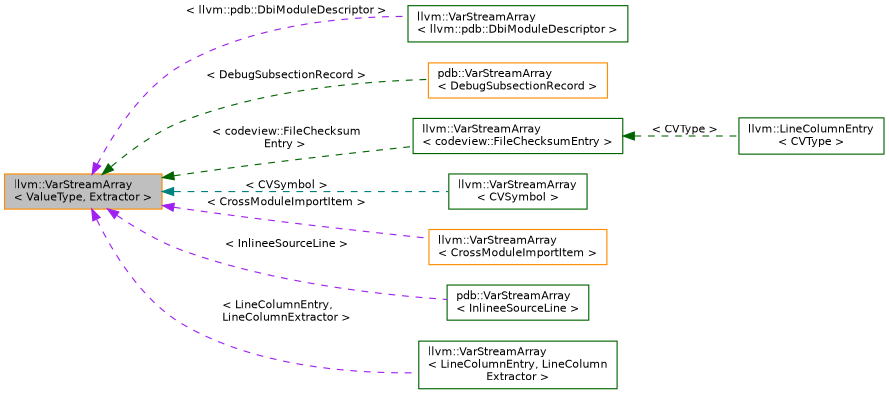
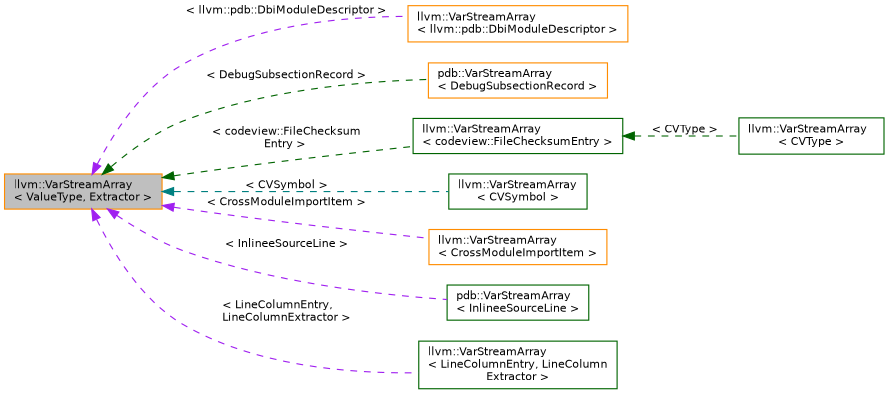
  digraph {
    rankdir=LR
    node [color=darkgreen fontname=Helvetica fontsize=10 shape=record]
    edge [color=purple dir=back fontname=Helvetica fontsize=10 labelfontname=Helvetica labelfontsize=10 style=dashed]
    n1 [color=darkorange fillcolor=grey75 fontcolor=black height=0.2 label="llvm::VarStreamArray\l\< ValueType, Extractor \>" style=filled width=0.4]
-   n2 [height=0.2 label="llvm::VarStreamArray\l\< llvm::pdb::DbiModuleDescriptor \>" width=0.4]
+   n2 [color=darkorange height=0.2 label="llvm::VarStreamArray\l\< llvm::pdb::DbiModuleDescriptor \>" width=0.4]
    n3 [color=darkorange height=0.2 label="pdb::VarStreamArray\l\< DebugSubsectionRecord \>" width=0.4]
    n4 [height=0.2 label="llvm::VarStreamArray\l\< codeview::FileChecksumEntry \>" width=0.4]
    n5 [height=0.2 label="llvm::VarStreamArray\l\< CVSymbol \>" width=0.4]
    n6 [color=darkorange height=0.2 label="llvm::VarStreamArray\l\< CrossModuleImportItem \>" width=0.4]
    n7 [height=0.2 label="pdb::VarStreamArray\l\< InlineeSourceLine \>" width=0.4]
    n8 [height=0.2 label="llvm::VarStreamArray\l\< LineColumnEntry, LineColumn\lExtractor \>" width=0.4]
-   n9 [height=0.2 label="llvm::LineColumnEntry\l\< CVType \>" width=0.4]
+   n9 [height=0.2 label="llvm::VarStreamArray\l\< CVType \>" width=0.4]
    n1 -> n2 [label=" \< llvm::pdb::DbiModuleDescriptor \>"]
    n1 -> n3 [color=darkgreen label=" \< DebugSubsectionRecord \>"]
    n1 -> n4 [color=darkgreen label=" \< codeview::FileChecksum\lEntry \>"]
    n1 -> n5 [color=teal label=" \< CVSymbol \>"]
    n1 -> n6 [label=" \< CrossModuleImportItem \>"]
    n1 -> n7 [label=" \< InlineeSourceLine \>"]
    n1 -> n8 [label=" \< LineColumnEntry,\l LineColumnExtractor \>"]
    n4 -> n9 [color=darkgreen label=" \< CVType \>"]
  }
